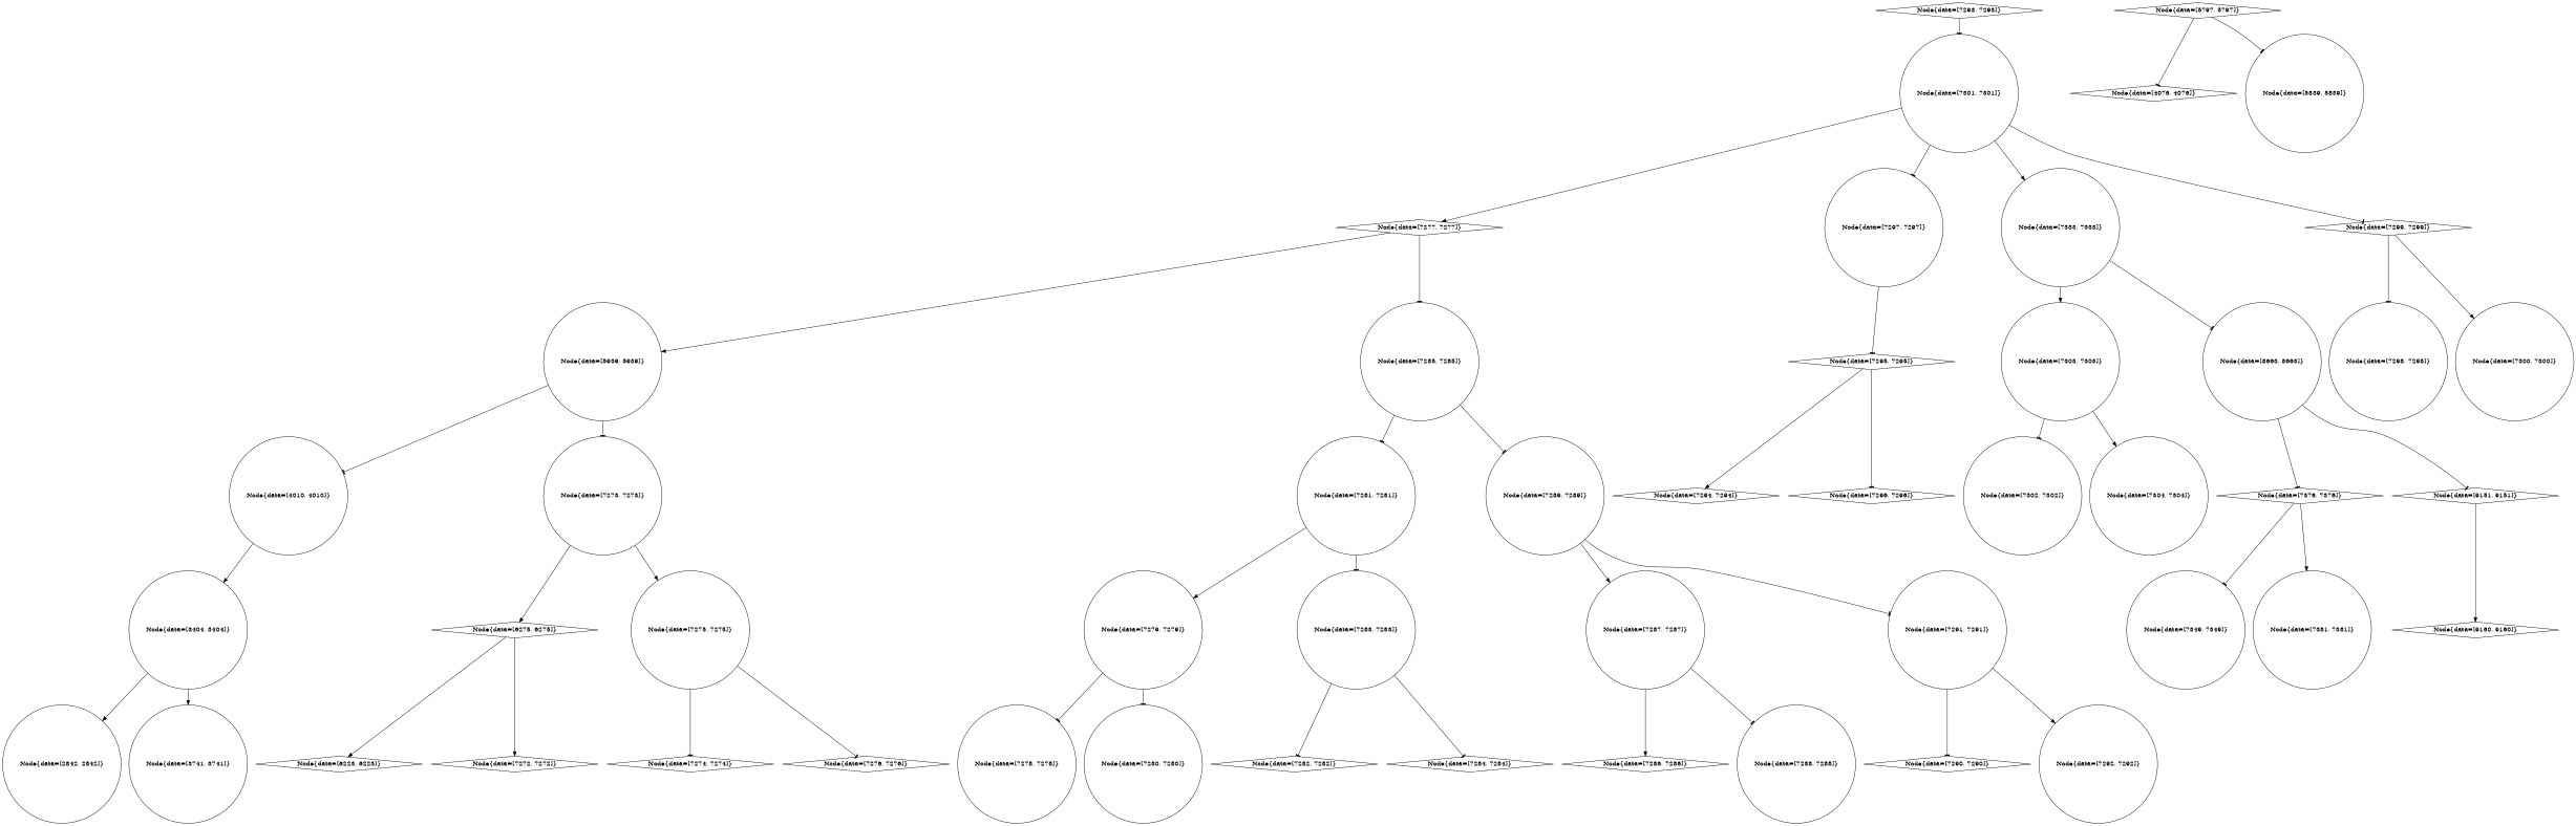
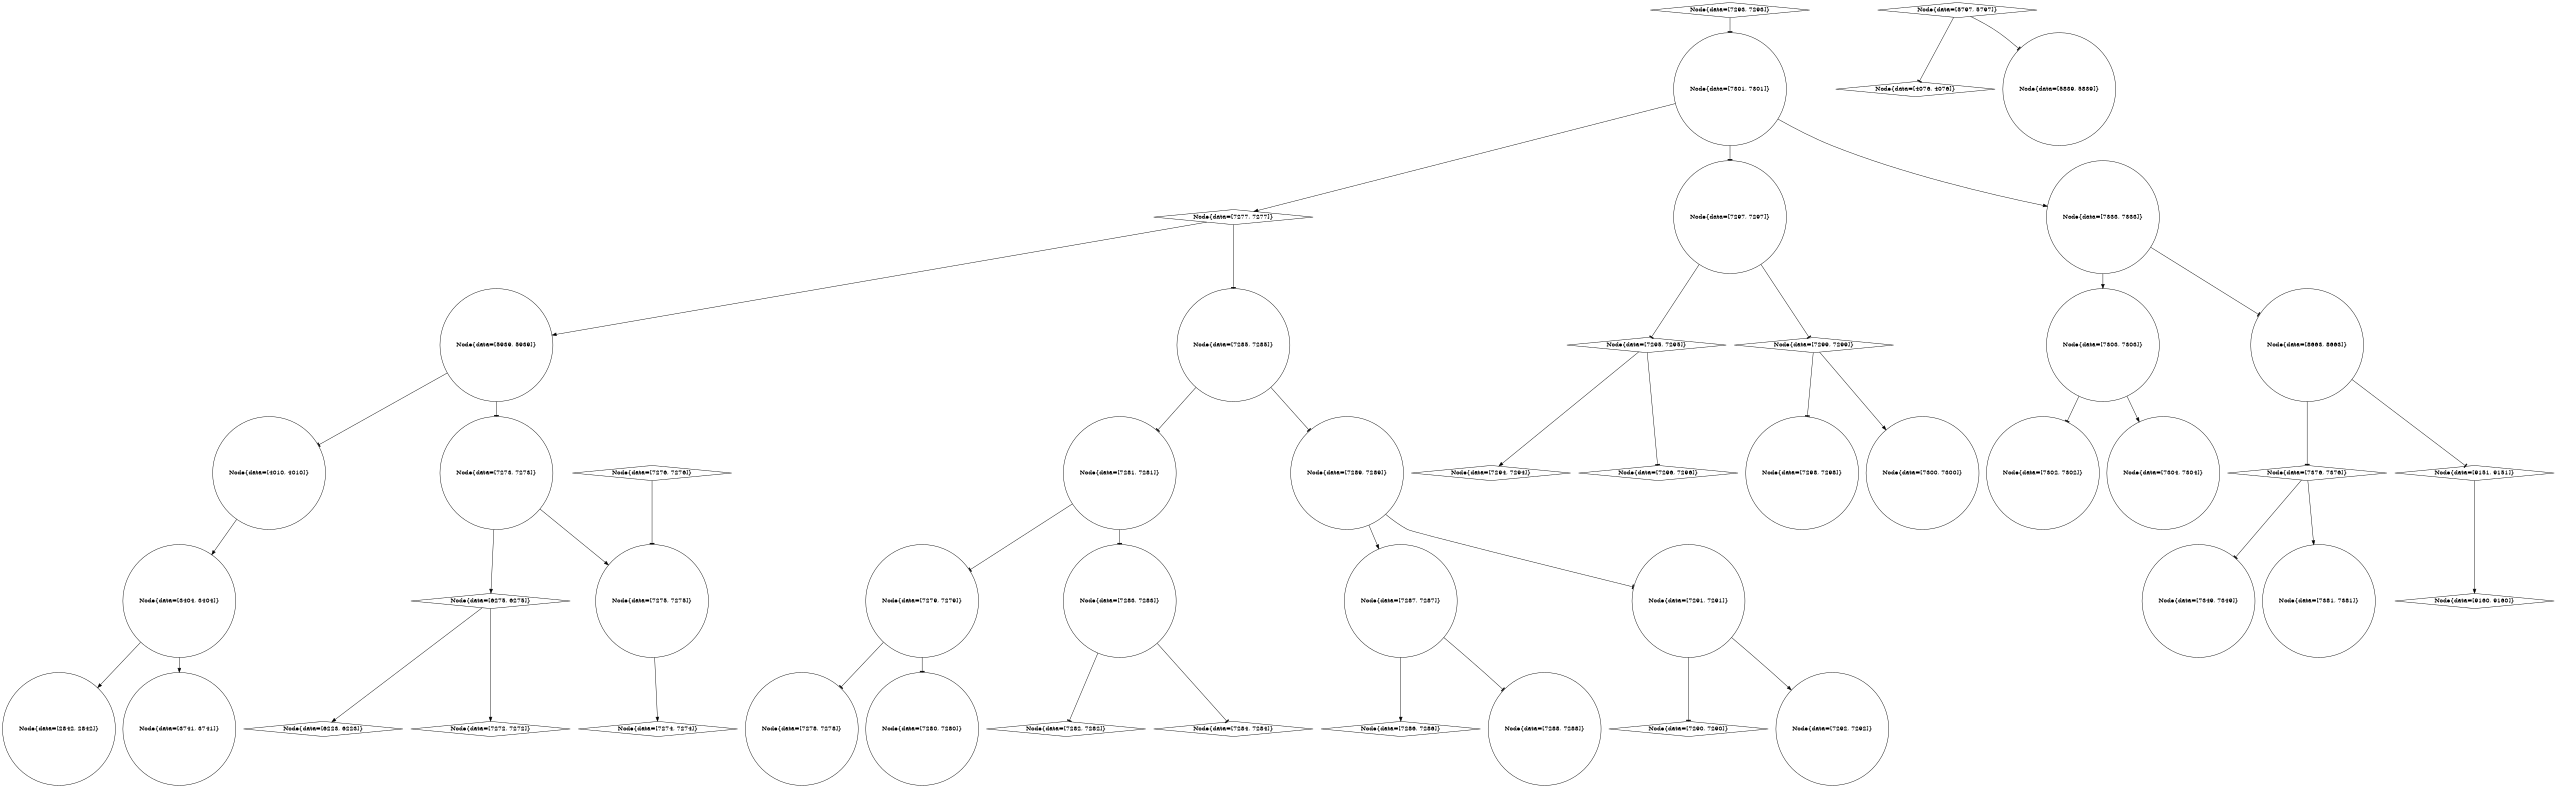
  digraph {
    node [shape=circle]
    edge [arrowhead=tee]
    n1 [label="Node{data=[7293, 7293]}" shape=diamond]
    n2 [label="Node{data=[7301, 7301]}"]
    n3 [label="Node{data=[7277, 7277]}" shape=diamond]
    n4 [label="Node{data=[5939, 5939]}"]
    n5 [label="Node{data=[7285, 7285]}"]
    n6 [label="Node{data=[7297, 7297]}"]
    n7 [label="Node{data=[7333, 7333]}"]
    n8 [label="Node{data=[4010, 4010]}"]
    n9 [label="Node{data=[7273, 7273]}"]
    n10 [label="Node{data=[7281, 7281]}"]
    n11 [label="Node{data=[7289, 7289]}"]
    n12 [label="Node{data=[3404, 3404]}"]
    n13 [label="Node{data=[6275, 6275]}" shape=diamond]
    n14 [label="Node{data=[7275, 7275]}"]
    n15 [label="Node{data=[2842, 2842]}"]
    n16 [label="Node{data=[3741, 3741]}"]
    n17 [label="Node{data=[5797, 5797]}" shape=diamond]
    n18 [label="Node{data=[4076, 4076]}" shape=diamond]
    n19 [label="Node{data=[5839, 5839]}"]
    n20 [label="Node{data=[6223, 6223]}" shape=diamond]
    n21 [label="Node{data=[7272, 7272]}" shape=diamond]
    n22 [label="Node{data=[7274, 7274]}" shape=diamond]
    n23 [label="Node{data=[7276, 7276]}" shape=diamond]
    n24 [label="Node{data=[7279, 7279]}"]
    n25 [label="Node{data=[7283, 7283]}"]
    n26 [label="Node{data=[7287, 7287]}"]
    n27 [label="Node{data=[7291, 7291]}"]
    n28 [label="Node{data=[7278, 7278]}"]
    n29 [label="Node{data=[7280, 7280]}"]
    n30 [label="Node{data=[7282, 7282]}" shape=diamond]
    n31 [label="Node{data=[7284, 7284]}" shape=diamond]
    n32 [label="Node{data=[7286, 7286]}" shape=diamond]
    n33 [label="Node{data=[7288, 7288]}"]
    n34 [label="Node{data=[7290, 7290]}" shape=diamond]
    n35 [label="Node{data=[7292, 7292]}"]
    n36 [label="Node{data=[7295, 7295]}" shape=diamond]
    n37 [label="Node{data=[7299, 7299]}" shape=diamond]
    n38 [label="Node{data=[7303, 7303]}"]
    n39 [label="Node{data=[8663, 8663]}"]
    n40 [label="Node{data=[7294, 7294]}" shape=diamond]
    n41 [label="Node{data=[7296, 7296]}" shape=diamond]
    n42 [label="Node{data=[7298, 7298]}"]
    n43 [label="Node{data=[7300, 7300]}"]
    n44 [label="Node{data=[7302, 7302]}"]
    n45 [label="Node{data=[7304, 7304]}"]
    n46 [label="Node{data=[7376, 7376]}" shape=diamond]
    n47 [label="Node{data=[9151, 9151]}" shape=diamond]
    n48 [label="Node{data=[7349, 7349]}"]
    n49 [label="Node{data=[7381, 7381]}"]
    n50 [label="Node{data=[9160, 9160]}" shape=diamond]
    n1 -> n2
    n2 -> n3 [arrowhead=normal]
    n2 -> n6
    n2 -> n7 [arrowhead=normal]
    n3 -> n4 [arrowhead=normal]
    n3 -> n5
    n4 -> n8
    n4 -> n9
    n5 -> n10
    n5 -> n11
    n6 -> n36
-   n2 -> n37
+   n6 -> n37
    n7 -> n38 [arrowhead=normal]
    n7 -> n39
    n8 -> n12 [arrowhead=normal]
    n9 -> n13 [arrowhead=normal]
    n9 -> n14 [arrowhead=normal]
-   n10 -> n24 [arrowhead=normal]
+   n10 -> n24
    n10 -> n25
    n11 -> n26 [arrowhead=normal]
    n11 -> n27
    n12 -> n15 [arrowhead=normal]
    n12 -> n16 [arrowhead=normal]
    n13 -> n20 [arrowhead=normal]
    n13 -> n21 [arrowhead=normal]
-   n14 -> n22
-   n14 -> n23
+   n14 -> n22 [arrowhead=normal]
+   n23 -> n14
    n17 -> n18
    n17 -> n19
    n24 -> n28
    n24 -> n29
    n25 -> n30
    n25 -> n31
    n26 -> n32 [arrowhead=normal]
    n26 -> n33
    n27 -> n34
    n27 -> n35 [arrowhead=normal]
    n36 -> n40 [arrowhead=normal]
    n36 -> n41
    n37 -> n42
    n37 -> n43 [arrowhead=normal]
    n38 -> n44
    n38 -> n45 [arrowhead=normal]
    n39 -> n46
    n39 -> n47
    n46 -> n48
    n46 -> n49 [arrowhead=normal]
    n47 -> n50 [arrowhead=normal]
  }
